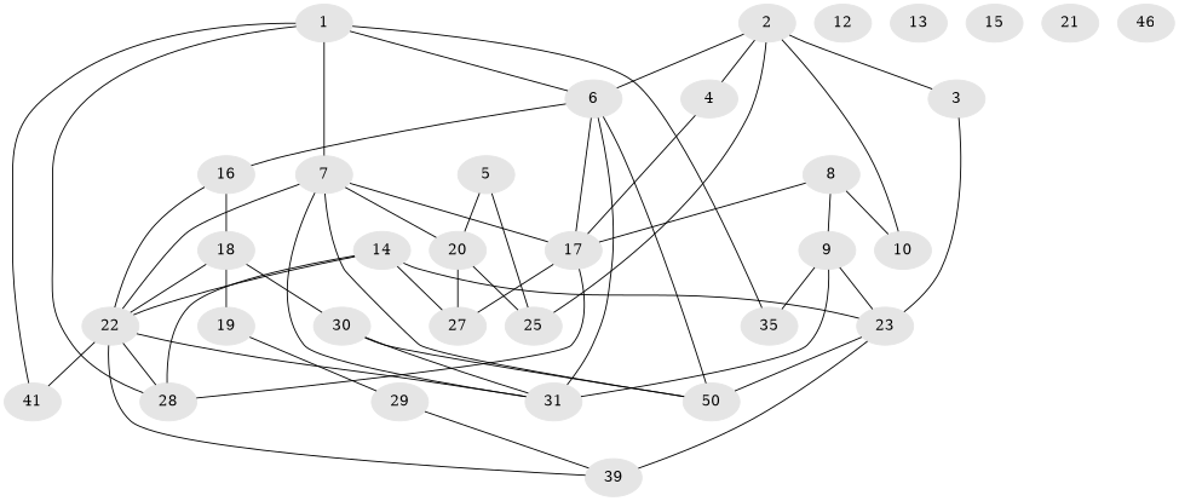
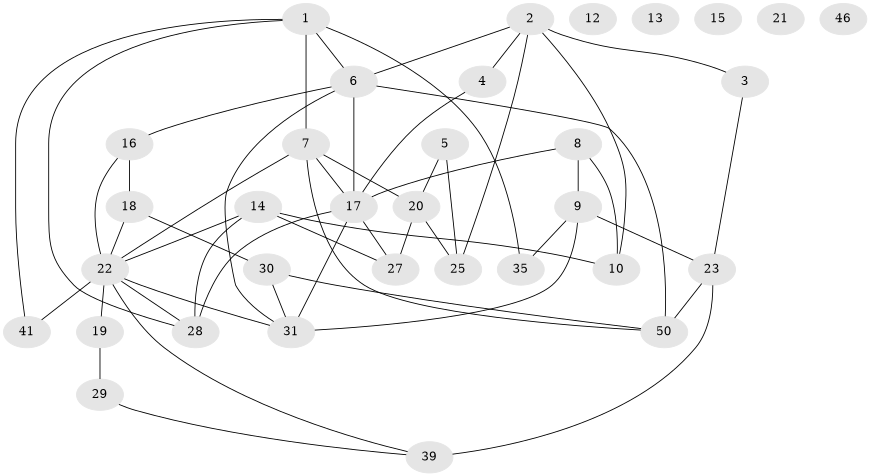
  graph {
    node [color=gray90 style=filled]
    1 [super="+49"]
    6 [super="+32"]
    28 [super="+47"]
    35 [super="+48"]
    41 [super="+42"]
    7
    17 [super="+26"]
    16
    31 [super="+45"]
    50
    27 [super="+40"]
    2 [super="+11"]
    3
    4
    10
    25 [super="+43"]
    23 [super="+24"]
    39
    20 [super="+51"]
    5
    14
    22 [super="+44"]
    18 [super="+36"]
    19
    30 [super="+38"]
    8 [super="+34"]
    9 [super="+33"]
    12
    13 [super="+37"]
    15
    29
    21
    46
    1 -- 6
    1 -- 28
    1 -- 35
    1 -- 41
    1 -- 7
    6 -- 17
    6 -- 16
    6 -- 31
    6 -- 50 [weight=2]
    7 -- 17
    7 -- 50
    7 -- 20
    7 -- 22
    17 -- 28
-   7 -- 31
+   17 -- 31
    17 -- 27
    16 -- 22
    16 -- 18
    2 -- 6
    2 -- 3
    2 -- 4
    2 -- 10
    2 -- 25
    3 -- 23
    4 -- 17
    23 -- 50
    23 -- 39 [weight=2]
    20 -- 27
    20 -- 25
    5 -- 25
    5 -- 20
    14 -- 28
    14 -- 27
-   14 -- 23
+   14 -- 10
    14 -- 22
    22 -- 28
    22 -- 41
    22 -- 31
    22 -- 39
    18 -- 22
-   18 -- 19
+   22 -- 19
    18 -- 30
    19 -- 29
    30 -- 31
    30 -- 50
    8 -- 17 [weight=2]
    8 -- 10
    8 -- 9
    9 -- 35 [weight=2]
    9 -- 31 [weight=2]
    9 -- 23
    29 -- 39
  }
